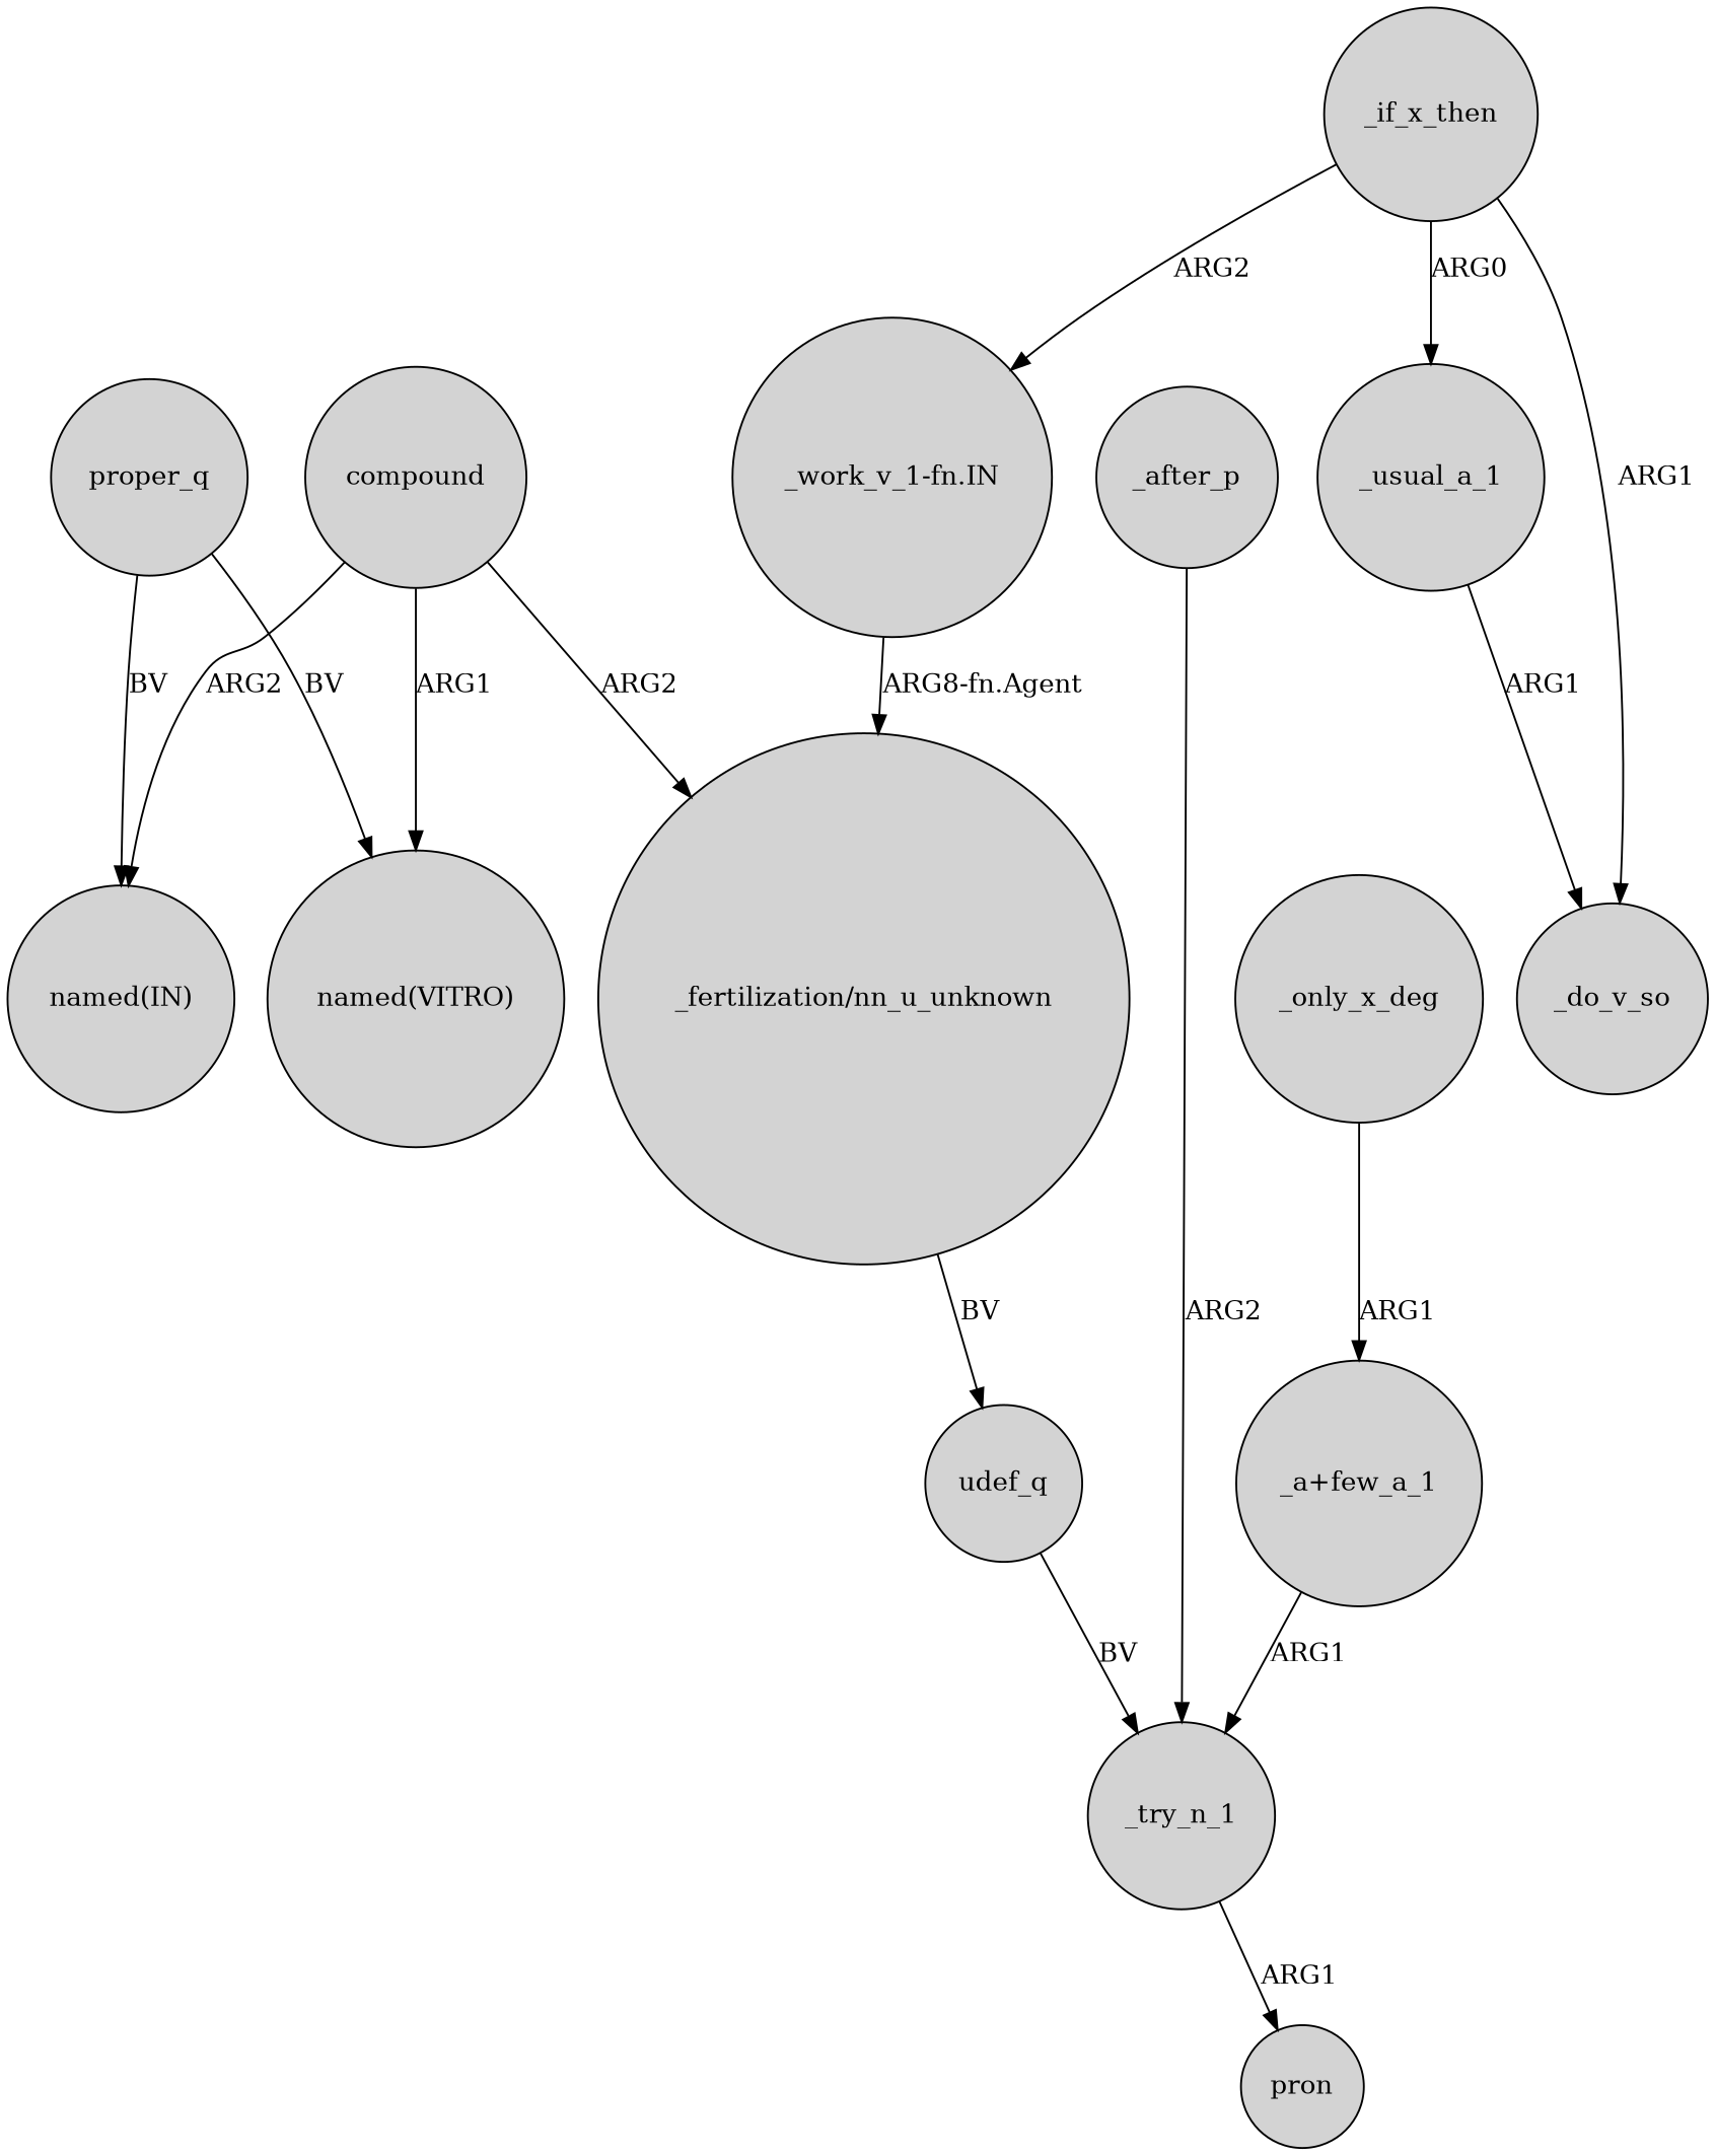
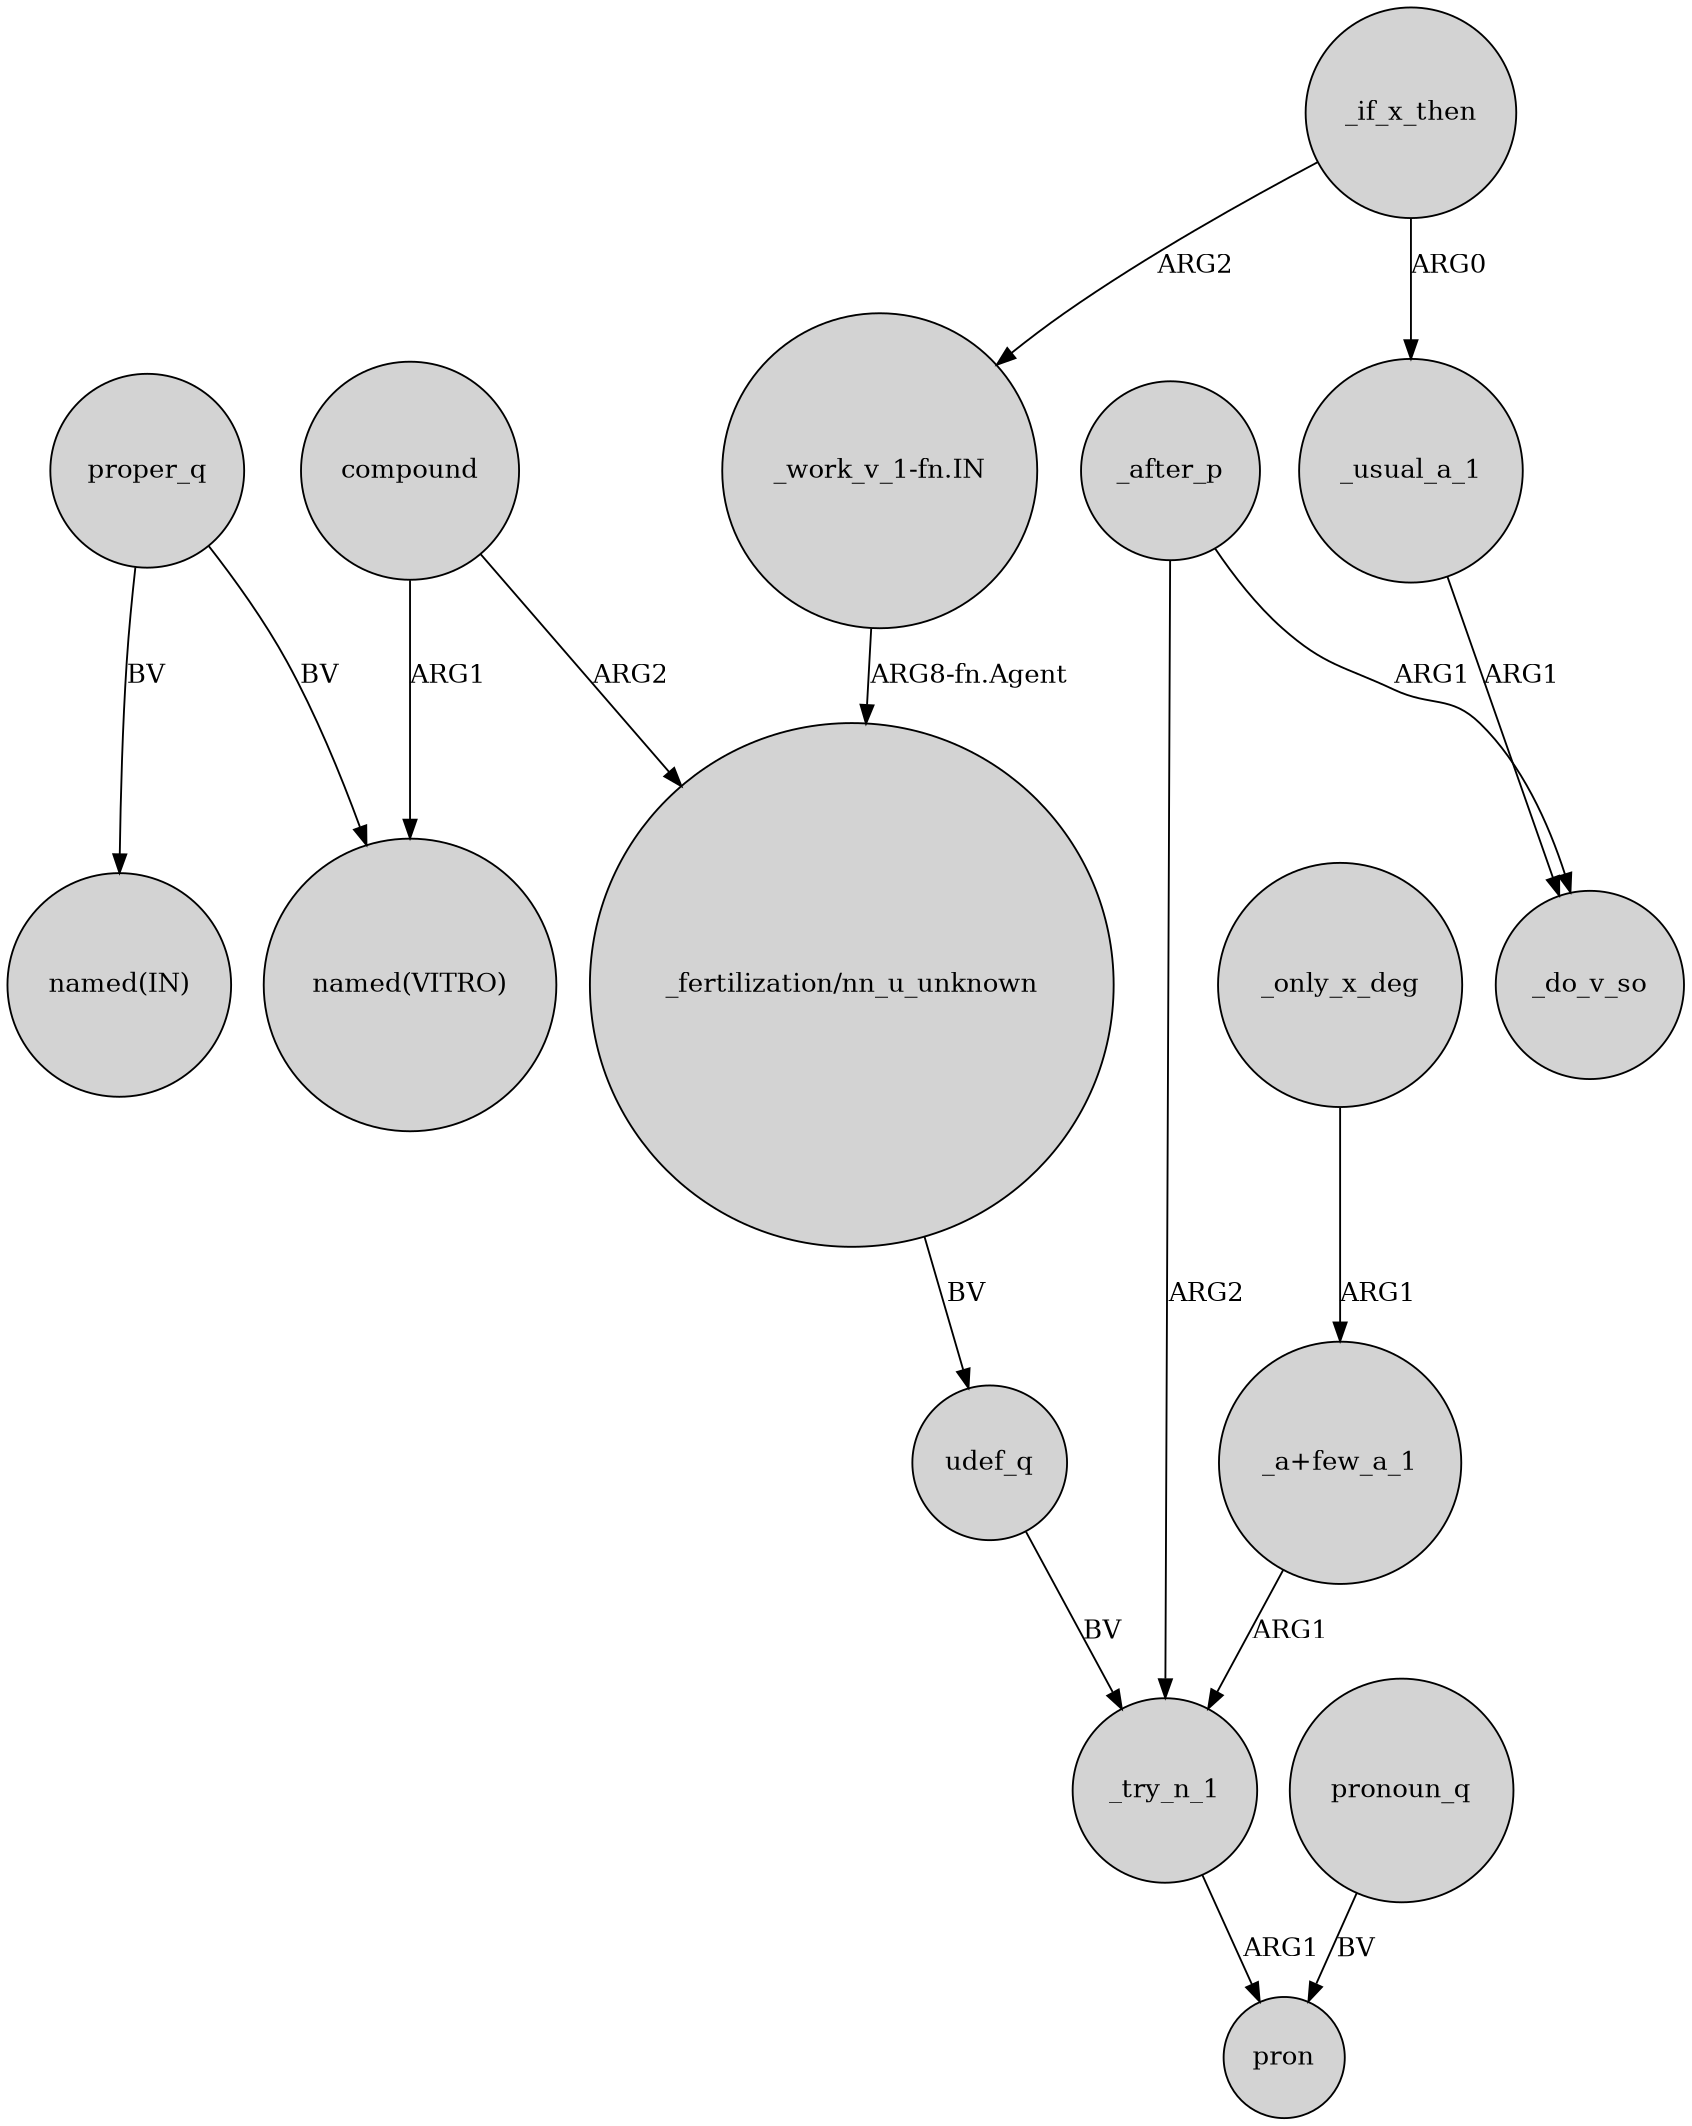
  digraph {
    node [shape=circle style=filled]
    compound
    "named(IN)"
    "_fertilization/nn_u_unknown"
    "named(VITRO)"
    udef_q
    "_work_v_1-fn.IN"
    _after_p
    _do_v_so
    _try_n_1
    pron
    _usual_a_1
    _if_x_then
    proper_q
    _only_x_deg
    "_a+few_a_1"
-   compound -> "named(IN)" [label=ARG2]
+   pronoun_q
    compound -> "_fertilization/nn_u_unknown" [label=ARG2]
    compound -> "named(VITRO)" [label=ARG1]
    "_fertilization/nn_u_unknown" -> udef_q [label=BV]
    udef_q -> _try_n_1 [label=BV]
    "_work_v_1-fn.IN" -> "_fertilization/nn_u_unknown" [label="ARG8-fn.Agent"]
-   _if_x_then -> _do_v_so [label=ARG1]
+   _after_p -> _do_v_so [label=ARG1]
    _after_p -> _try_n_1 [label=ARG2]
    _try_n_1 -> pron [label=ARG1]
    _usual_a_1 -> _do_v_so [label=ARG1]
    _if_x_then -> "_work_v_1-fn.IN" [label=ARG2]
    _if_x_then -> _usual_a_1 [label=ARG0]
    proper_q -> "named(IN)" [label=BV]
    proper_q -> "named(VITRO)" [label=BV]
    _only_x_deg -> "_a+few_a_1" [label=ARG1]
    "_a+few_a_1" -> _try_n_1 [label=ARG1]
+   pronoun_q -> pron [label=BV]
  }
